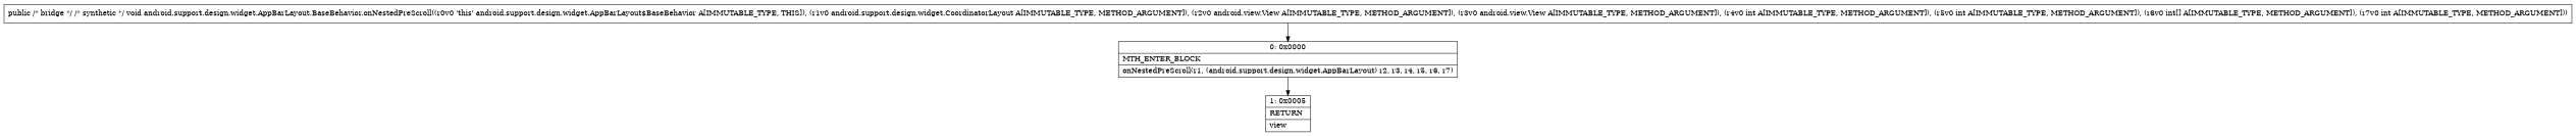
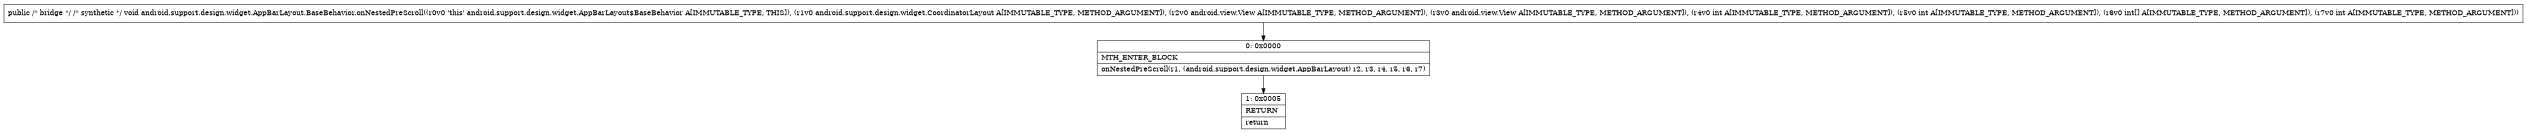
  digraph {
    node [shape=record]
    n1 [label="{0\:\ 0x0000|MTH_ENTER_BLOCK\l|onNestedPreScroll(r1, (android.support.design.widget.AppBarLayout) r2, r3, r4, r5, r6, r7)\l}"]
-   n2 [label="{1\:\ 0x0005|RETURN\l|view\l}"]
+   n2 [label="{1\:\ 0x0005|RETURN\l|return\l}"]
    n3 [label="{public \/* bridge *\/ \/* synthetic *\/ void android.support.design.widget.AppBarLayout.BaseBehavior.onNestedPreScroll((r0v0 'this' android.support.design.widget.AppBarLayout$BaseBehavior A[IMMUTABLE_TYPE, THIS]), (r1v0 android.support.design.widget.CoordinatorLayout A[IMMUTABLE_TYPE, METHOD_ARGUMENT]), (r2v0 android.view.View A[IMMUTABLE_TYPE, METHOD_ARGUMENT]), (r3v0 android.view.View A[IMMUTABLE_TYPE, METHOD_ARGUMENT]), (r4v0 int A[IMMUTABLE_TYPE, METHOD_ARGUMENT]), (r5v0 int A[IMMUTABLE_TYPE, METHOD_ARGUMENT]), (r6v0 int[] A[IMMUTABLE_TYPE, METHOD_ARGUMENT]), (r7v0 int A[IMMUTABLE_TYPE, METHOD_ARGUMENT])) }"]
    n1 -> n2
    n3 -> n1
  }
